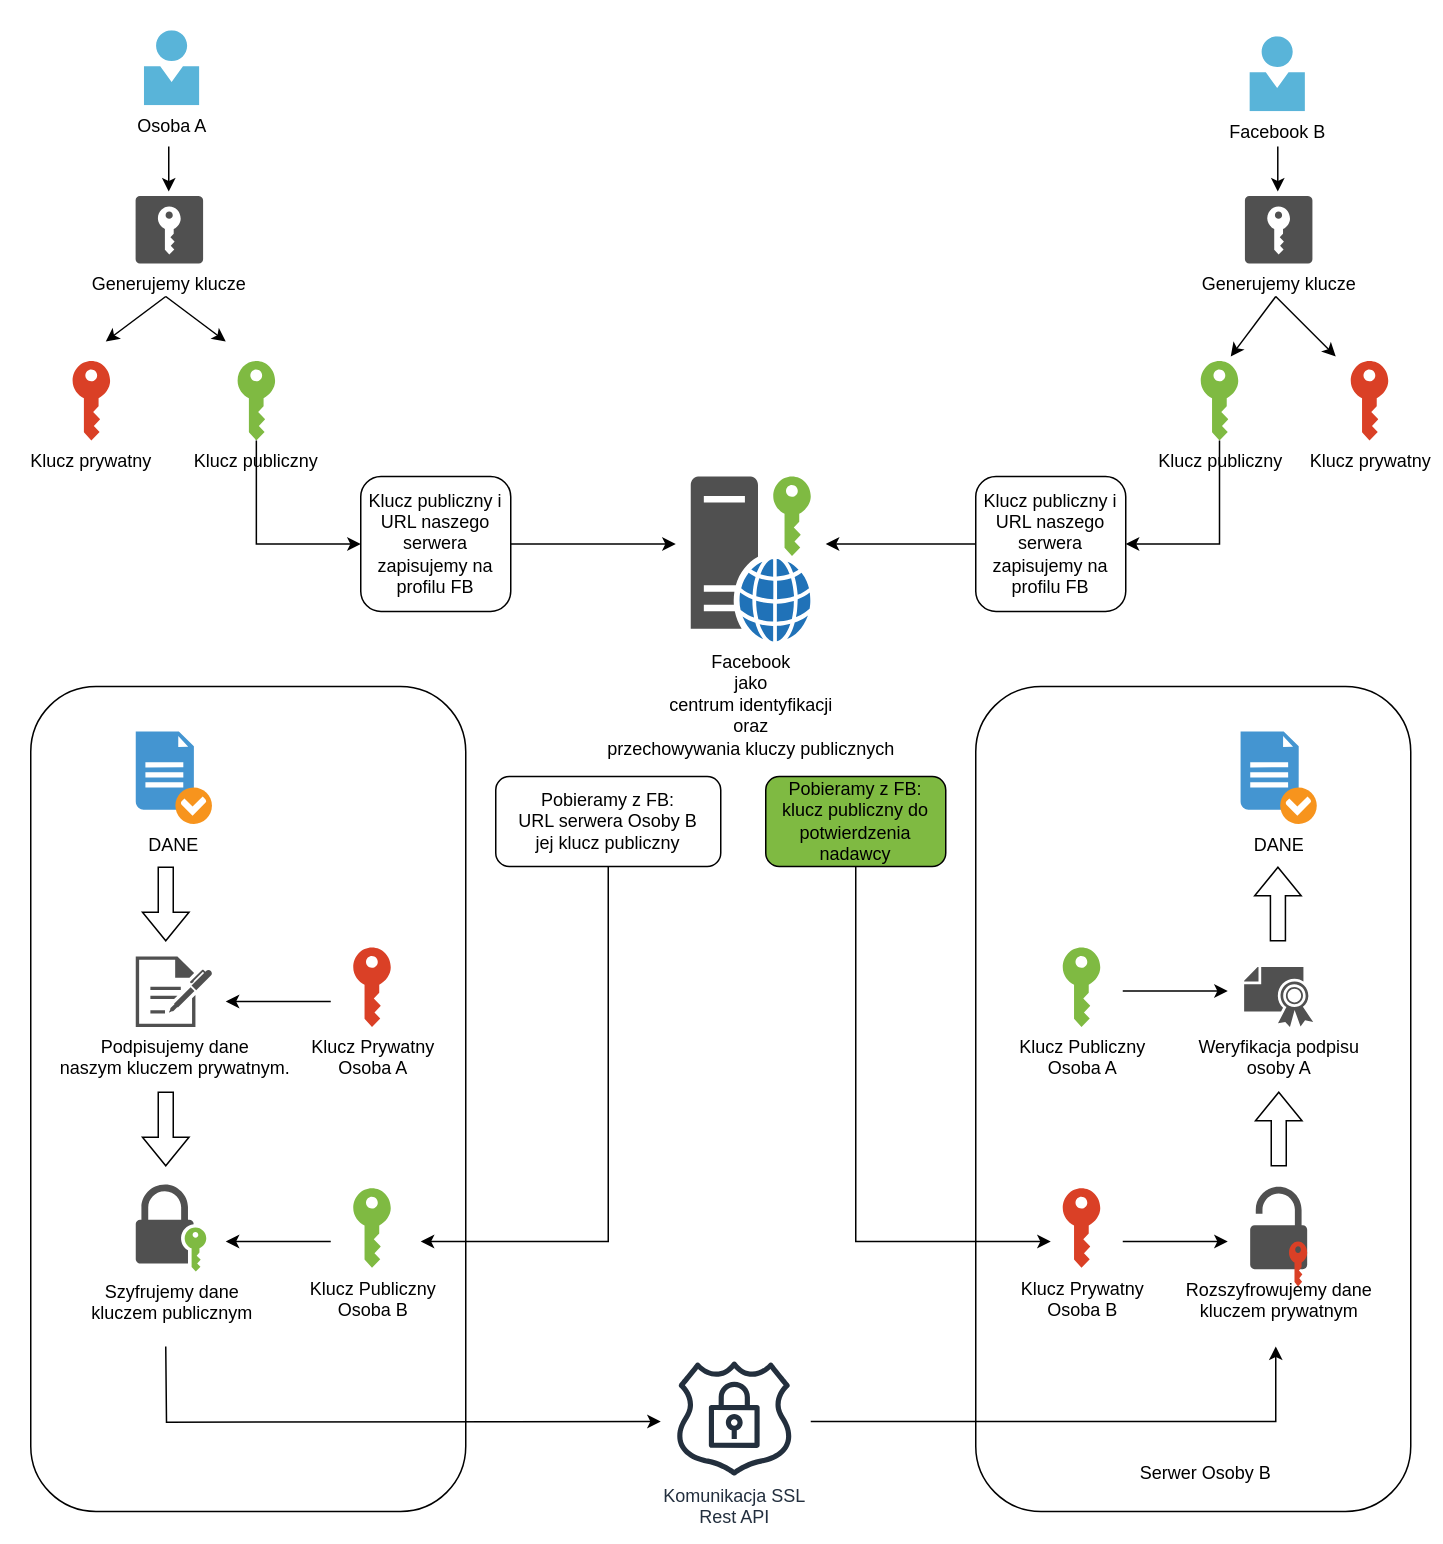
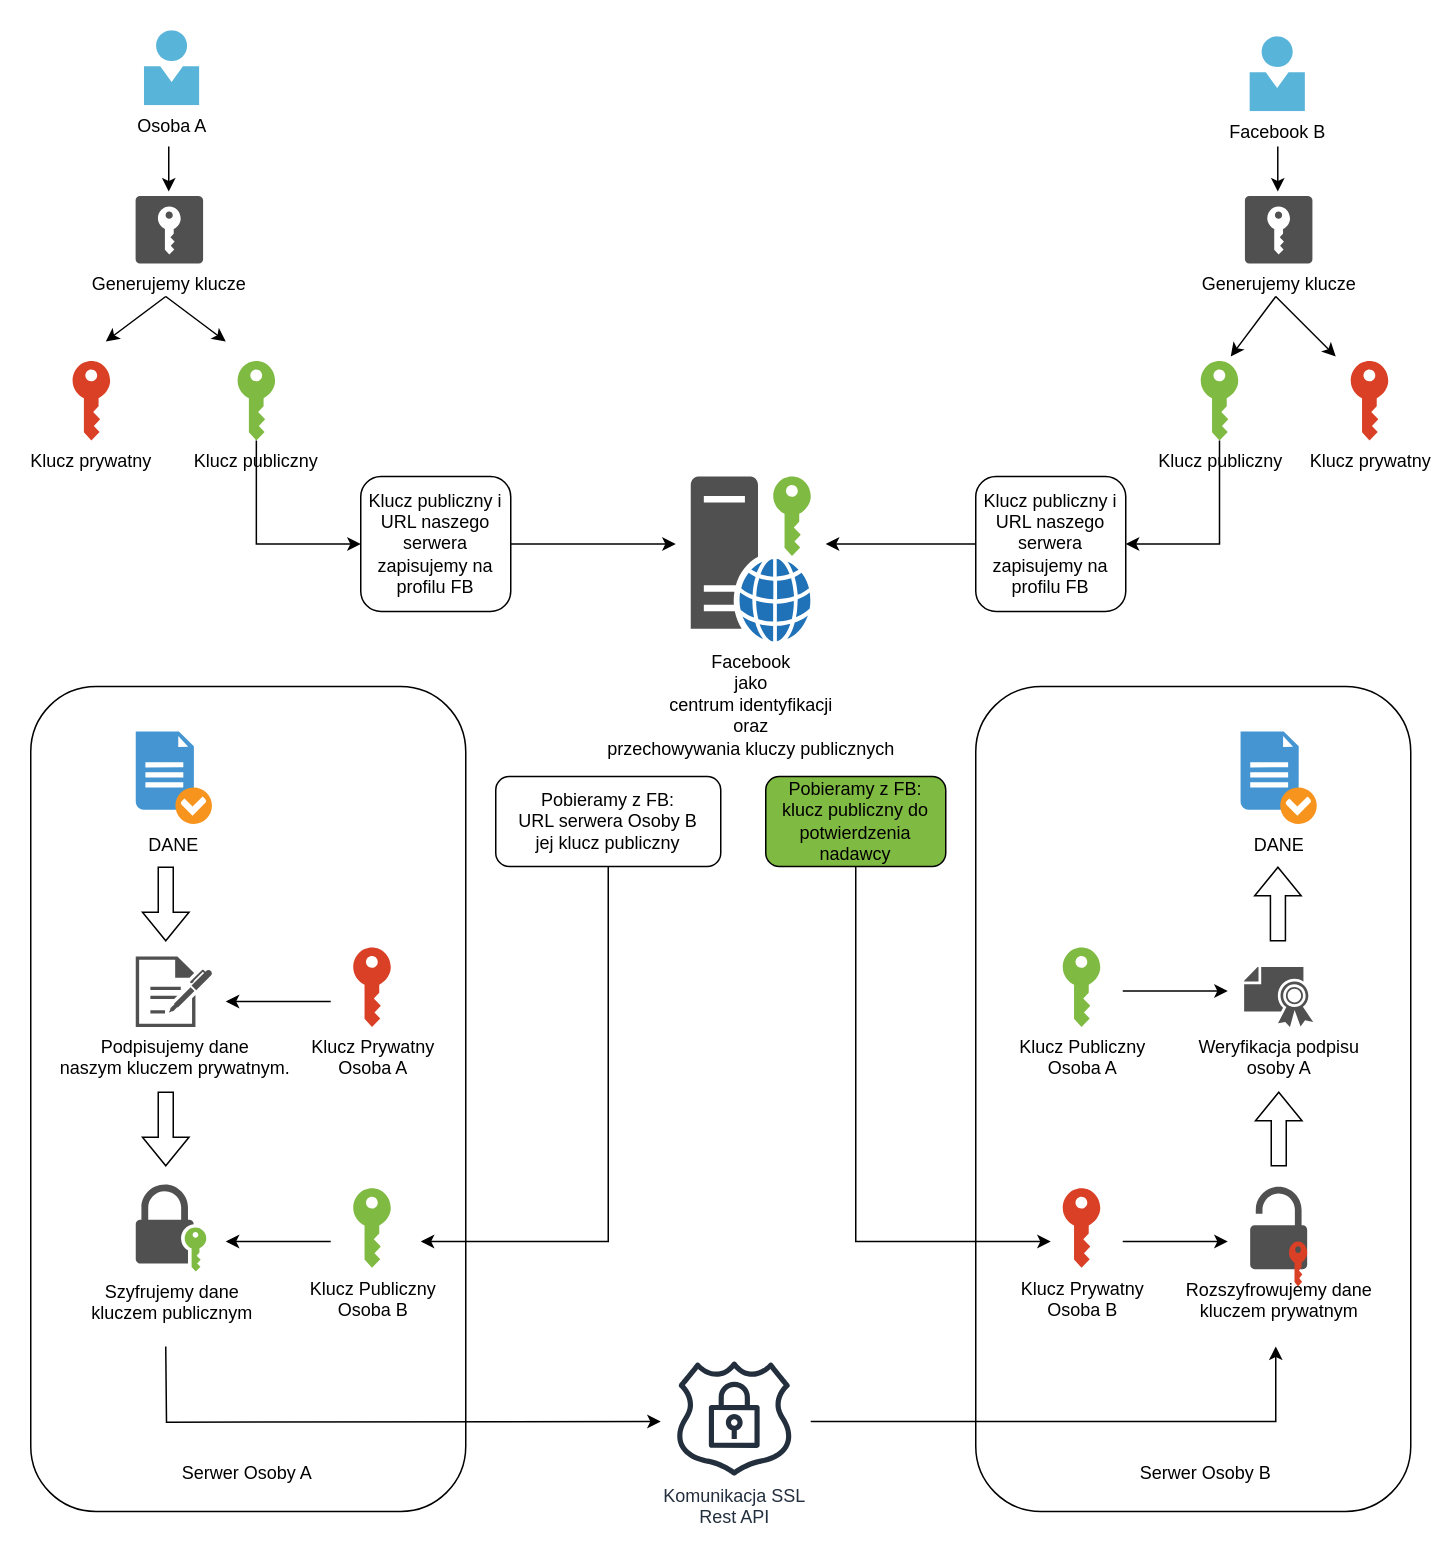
  <mxCell id="0" />
  <mxCell id="1" parent="0" />
  <mxCell id="2" value="" style="rounded=1;whiteSpace=wrap;html=1;" vertex="1" parent="1"><mxGeometry x="650" y="457" width="290" height="550" as="geometry" /></mxCell>
  <mxCell id="3" value="" style="rounded=1;whiteSpace=wrap;html=1;" vertex="1" parent="1"><mxGeometry x="20" y="457" width="290" height="550" as="geometry" /></mxCell>
  <mxCell id="4" value="Klucz Prywatny&lt;br&gt;Osoba A" style="sketch=0;pointerEvents=1;shadow=0;dashed=0;html=1;strokeColor=none;labelPosition=center;verticalLabelPosition=bottom;verticalAlign=top;outlineConnect=0;align=center;shape=mxgraph.office.security.key_permissions;fillColor=#DA4026;" vertex="1" parent="1"><mxGeometry x="235" y="631" width="25" height="53" as="geometry" /></mxCell>
  <mxCell id="5" value="Klucz Prywatny&lt;br&gt;Osoba B" style="sketch=0;pointerEvents=1;shadow=0;dashed=0;html=1;strokeColor=none;labelPosition=center;verticalLabelPosition=bottom;verticalAlign=top;outlineConnect=0;align=center;shape=mxgraph.office.security.key_permissions;fillColor=#DA4026;" vertex="1" parent="1"><mxGeometry x="708" y="791.5" width="25" height="53" as="geometry" /></mxCell>
  <mxCell id="6" value="Klucz Publiczny&lt;br&gt;Osoba B" style="sketch=0;pointerEvents=1;shadow=0;dashed=0;html=1;strokeColor=none;labelPosition=center;verticalLabelPosition=bottom;verticalAlign=top;outlineConnect=0;align=center;shape=mxgraph.office.security.key_permissions;fillColor=#7FBA42;" vertex="1" parent="1"><mxGeometry x="235" y="791.5" width="25" height="53" as="geometry" /></mxCell>
  <mxCell id="7" value="Klucz Publiczny&lt;br&gt;Osoba A" style="sketch=0;pointerEvents=1;shadow=0;dashed=0;html=1;strokeColor=none;labelPosition=center;verticalLabelPosition=bottom;verticalAlign=top;outlineConnect=0;align=center;shape=mxgraph.office.security.key_permissions;fillColor=#7FBA42;" vertex="1" parent="1"><mxGeometry x="708" y="631" width="25" height="53" as="geometry" /></mxCell>
  <mxCell id="8" value="DANE" style="shadow=0;dashed=0;html=1;strokeColor=none;fillColor=#4495D1;labelPosition=center;verticalLabelPosition=bottom;verticalAlign=top;align=center;outlineConnect=0;shape=mxgraph.veeam.checked_doc;" vertex="1" parent="1"><mxGeometry x="90" y="487" width="50.8" height="61.6" as="geometry" /></mxCell>
  <mxCell id="9" value="DANE" style="shadow=0;dashed=0;html=1;strokeColor=none;fillColor=#4495D1;labelPosition=center;verticalLabelPosition=bottom;verticalAlign=top;align=center;outlineConnect=0;shape=mxgraph.veeam.checked_doc;" vertex="1" parent="1"><mxGeometry x="826.55" y="487" width="50.8" height="61.6" as="geometry" /></mxCell>
  <mxCell id="10" value="Podpisujemy dane&lt;br&gt;naszym kluczem prywatnym." style="sketch=0;pointerEvents=1;shadow=0;dashed=0;html=1;strokeColor=none;fillColor=#505050;labelPosition=center;verticalLabelPosition=bottom;verticalAlign=top;outlineConnect=0;align=center;shape=mxgraph.office.concepts.sign_up;" vertex="1" parent="1"><mxGeometry x="90" y="637" width="51" height="47" as="geometry" /></mxCell>
  <mxCell id="11" value="" style="endArrow=classic;html=1;rounded=0;" edge="1" parent="1"><mxGeometry width="50" height="50" relative="1" as="geometry"><mxPoint x="220" y="667" as="sourcePoint" /><mxPoint x="150" y="667" as="targetPoint" /></mxGeometry></mxCell>
  <mxCell id="12" value="" style="shape=flexArrow;endArrow=classic;html=1;rounded=0;" edge="1" parent="1"><mxGeometry width="50" height="50" relative="1" as="geometry"><mxPoint x="110" y="577" as="sourcePoint" /><mxPoint x="110" y="627" as="targetPoint" /></mxGeometry></mxCell>
  <mxCell id="13" value="Szyfrujemy dane&lt;br&gt;kluczem publicznym" style="sketch=0;pointerEvents=1;shadow=0;dashed=0;html=1;strokeColor=none;fillColor=#505050;labelPosition=center;verticalLabelPosition=bottom;verticalAlign=top;outlineConnect=0;align=center;shape=mxgraph.office.security.lock_with_key_security_green;" vertex="1" parent="1"><mxGeometry x="90" y="789" width="47" height="58" as="geometry" /></mxCell>
  <mxCell id="14" value="" style="shape=flexArrow;endArrow=classic;html=1;rounded=0;" edge="1" parent="1"><mxGeometry width="50" height="50" relative="1" as="geometry"><mxPoint x="110" y="727" as="sourcePoint" /><mxPoint x="110" y="777" as="targetPoint" /></mxGeometry></mxCell>
  <mxCell id="15" value="" style="endArrow=classic;html=1;rounded=0;" edge="1" parent="1"><mxGeometry width="50" height="50" relative="1" as="geometry"><mxPoint x="220" y="827" as="sourcePoint" /><mxPoint x="150" y="827" as="targetPoint" /></mxGeometry></mxCell>
  <mxCell id="16" value="" style="group" vertex="1" connectable="0" parent="1"><mxGeometry x="460" y="317" width="80" height="110" as="geometry" /></mxCell>
  <mxCell id="17" value="" style="sketch=0;pointerEvents=1;shadow=0;dashed=0;html=1;strokeColor=none;labelPosition=center;verticalLabelPosition=bottom;verticalAlign=top;outlineConnect=0;align=center;shape=mxgraph.office.security.key_permissions;fillColor=#7FBA42;" vertex="1" parent="16"><mxGeometry x="55" width="25" height="53" as="geometry" /></mxCell>
  <mxCell id="18" value="Facebook&lt;br&gt;jako&lt;br&gt;centrum identyfikacji&lt;br&gt;oraz&lt;br&gt;przechowywania kluczy publicznych" style="sketch=0;pointerEvents=1;shadow=0;dashed=0;html=1;strokeColor=none;fillColor=#505050;labelPosition=center;verticalLabelPosition=bottom;verticalAlign=top;outlineConnect=0;align=center;shape=mxgraph.office.servers.web_server_blue;" vertex="1" parent="16"><mxGeometry width="80" height="110" as="geometry" /></mxCell>
  <mxCell id="19" value="" style="endArrow=none;html=1;rounded=0;startArrow=classic;startFill=1;endFill=0;" edge="1" parent="1"><mxGeometry width="50" height="50" relative="1" as="geometry"><mxPoint x="818" y="827" as="sourcePoint" /><mxPoint x="748" y="827" as="targetPoint" /></mxGeometry></mxCell>
  <mxCell id="20" value="" style="endArrow=none;html=1;rounded=0;startArrow=classic;startFill=1;endFill=0;" edge="1" parent="1"><mxGeometry width="50" height="50" relative="1" as="geometry"><mxPoint x="818" y="660" as="sourcePoint" /><mxPoint x="748" y="660" as="targetPoint" /></mxGeometry></mxCell>
  <mxCell id="21" value="Weryfikacja podpisu&lt;br&gt;osoby A" style="sketch=0;pointerEvents=1;shadow=0;dashed=0;html=1;strokeColor=none;fillColor=#505050;labelPosition=center;verticalLabelPosition=bottom;verticalAlign=top;outlineConnect=0;align=center;shape=mxgraph.office.security.certificate;" vertex="1" parent="1"><mxGeometry x="828.92" y="644" width="46.05" height="40" as="geometry" /></mxCell>
  <mxCell id="22" value="" style="group" vertex="1" connectable="0" parent="1"><mxGeometry x="832.95" y="790.5" width="38" height="66.5" as="geometry" /></mxCell>
  <mxCell id="23" value="Rozszyfrowujemy dane&lt;br&gt;kluczem prywatnym" style="sketch=0;pointerEvents=1;shadow=0;dashed=0;html=1;strokeColor=none;fillColor=#505050;labelPosition=center;verticalLabelPosition=bottom;verticalAlign=top;outlineConnect=0;align=center;shape=mxgraph.office.security.lock_unprotected;" vertex="1" parent="22"><mxGeometry width="38" height="55" as="geometry" /></mxCell>
  <mxCell id="24" value="" style="sketch=0;pointerEvents=1;shadow=0;dashed=0;html=1;strokeColor=none;labelPosition=center;verticalLabelPosition=bottom;verticalAlign=top;outlineConnect=0;align=center;shape=mxgraph.office.security.key_permissions;fillColor=#DA4026;" vertex="1" parent="22"><mxGeometry x="25.9" y="36.5" width="12.1" height="30" as="geometry" /></mxCell>
  <mxCell id="25" value="Komunikacja SSL&lt;br&gt;Rest API" style="sketch=0;outlineConnect=0;fontColor=#232F3E;gradientColor=none;fillColor=#232F3D;strokeColor=none;dashed=0;verticalLabelPosition=bottom;verticalAlign=top;align=center;html=1;fontSize=12;fontStyle=0;aspect=fixed;pointerEvents=1;shape=mxgraph.aws4.ssl_padlock;" vertex="1" parent="1"><mxGeometry x="450" y="907" width="78" height="76" as="geometry" /></mxCell>
  <mxCell id="26" style="edgeStyle=orthogonalEdgeStyle;rounded=0;orthogonalLoop=1;jettySize=auto;html=1;startArrow=classic;startFill=1;endArrow=none;endFill=0;" edge="1" parent="1"><mxGeometry relative="1" as="geometry"><mxPoint x="110" y="897" as="targetPoint" /><mxPoint x="440" y="947" as="sourcePoint" /></mxGeometry></mxCell>
  <mxCell id="27" style="edgeStyle=orthogonalEdgeStyle;rounded=0;orthogonalLoop=1;jettySize=auto;html=1;startArrow=classic;startFill=1;endArrow=none;endFill=0;" edge="1" parent="1"><mxGeometry relative="1" as="geometry"><mxPoint x="540" y="947" as="targetPoint" /><mxPoint x="850" y="897" as="sourcePoint" /><Array as="points"><mxPoint x="850" y="947" /></Array></mxGeometry></mxCell>
  <mxCell id="28" value="" style="shape=flexArrow;endArrow=classic;html=1;rounded=0;" edge="1" parent="1"><mxGeometry width="50" height="50" relative="1" as="geometry"><mxPoint x="852" y="777" as="sourcePoint" /><mxPoint x="852" y="727" as="targetPoint" /></mxGeometry></mxCell>
  <mxCell id="29" value="" style="shape=flexArrow;endArrow=classic;html=1;rounded=0;" edge="1" parent="1"><mxGeometry width="50" height="50" relative="1" as="geometry"><mxPoint x="851.45" y="627" as="sourcePoint" /><mxPoint x="851.45" y="577" as="targetPoint" /></mxGeometry></mxCell>
  <mxCell id="30" style="edgeStyle=orthogonalEdgeStyle;rounded=0;orthogonalLoop=1;jettySize=auto;html=1;exitX=0.5;exitY=1;exitDx=0;exitDy=0;startArrow=none;startFill=0;endArrow=classic;endFill=1;" edge="1" parent="1" source="31"><mxGeometry relative="1" as="geometry"><mxPoint x="280" y="827" as="targetPoint" /><Array as="points"><mxPoint x="405" y="827" /></Array></mxGeometry></mxCell>
  <mxCell id="31" value="Pobieramy z FB:&lt;br&gt;URL serwera Osoby B&lt;br&gt;jej klucz publiczny" style="rounded=1;whiteSpace=wrap;html=1;" vertex="1" parent="1"><mxGeometry x="330" y="517" width="150" height="60" as="geometry" /></mxCell>
  <mxCell id="32" style="edgeStyle=orthogonalEdgeStyle;rounded=0;orthogonalLoop=1;jettySize=auto;html=1;exitX=0.5;exitY=1;exitDx=0;exitDy=0;startArrow=none;startFill=0;endArrow=classic;endFill=1;" edge="1" parent="1" source="33"><mxGeometry relative="1" as="geometry"><mxPoint x="700" y="827" as="targetPoint" /><Array as="points"><mxPoint x="570" y="827" /></Array></mxGeometry></mxCell>
  <mxCell id="33" value="Pobieramy z FB:&lt;br&gt;klucz publiczny do potwierdzenia nadawcy" style="rounded=1;whiteSpace=wrap;html=1;fillColor=#7fba42;" vertex="1" parent="1"><mxGeometry x="510" y="517" width="120" height="60" as="geometry" /></mxCell>
  <mxCell id="34" value="Osoba A" style="sketch=0;aspect=fixed;html=1;points=[];align=center;image;fontSize=12;image=img/lib/mscae/Person.svg;" vertex="1" parent="1"><mxGeometry x="95.9" y="20" width="37" height="50" as="geometry" /></mxCell>
  <mxCell id="35" value="Facebook B" style="sketch=0;aspect=fixed;html=1;points=[];align=center;image;fontSize=12;image=img/lib/mscae/Person.svg;" vertex="1" parent="1"><mxGeometry x="832.95" y="24" width="37" height="50" as="geometry" /></mxCell>
  <mxCell id="36" value="Generujemy klucze" style="sketch=0;pointerEvents=1;shadow=0;dashed=0;html=1;strokeColor=none;fillColor=#505050;labelPosition=center;verticalLabelPosition=bottom;verticalAlign=top;outlineConnect=0;align=center;shape=mxgraph.office.security.management_role;" vertex="1" parent="1"><mxGeometry x="89.9" y="130" width="45" height="45" as="geometry" /></mxCell>
  <mxCell id="37" value="Generujemy klucze" style="sketch=0;pointerEvents=1;shadow=0;dashed=0;html=1;strokeColor=none;fillColor=#505050;labelPosition=center;verticalLabelPosition=bottom;verticalAlign=top;outlineConnect=0;align=center;shape=mxgraph.office.security.management_role;" vertex="1" parent="1"><mxGeometry x="829.45" y="130" width="45" height="45" as="geometry" /></mxCell>
  <mxCell id="38" value="Klucz prywatny" style="sketch=0;pointerEvents=1;shadow=0;dashed=0;html=1;strokeColor=none;labelPosition=center;verticalLabelPosition=bottom;verticalAlign=top;outlineConnect=0;align=center;shape=mxgraph.office.security.key_permissions;fillColor=#DA4026;" vertex="1" parent="1"><mxGeometry x="47.9" y="240" width="25" height="53" as="geometry" /></mxCell>
  <mxCell id="39" value="Klucz publiczny" style="sketch=0;pointerEvents=1;shadow=0;dashed=0;html=1;strokeColor=none;labelPosition=center;verticalLabelPosition=bottom;verticalAlign=top;outlineConnect=0;align=center;shape=mxgraph.office.security.key_permissions;fillColor=#7FBA42;" vertex="1" parent="1"><mxGeometry x="157.9" y="240" width="25" height="53" as="geometry" /></mxCell>
  <mxCell id="40" value="Klucz publiczny" style="sketch=0;pointerEvents=1;shadow=0;dashed=0;html=1;strokeColor=none;labelPosition=center;verticalLabelPosition=bottom;verticalAlign=top;outlineConnect=0;align=center;shape=mxgraph.office.security.key_permissions;fillColor=#7FBA42;" vertex="1" parent="1"><mxGeometry x="800" y="240" width="25" height="53" as="geometry" /></mxCell>
  <mxCell id="41" value="Klucz prywatny" style="sketch=0;pointerEvents=1;shadow=0;dashed=0;html=1;strokeColor=none;labelPosition=center;verticalLabelPosition=bottom;verticalAlign=top;outlineConnect=0;align=center;shape=mxgraph.office.security.key_permissions;fillColor=#DA4026;" vertex="1" parent="1"><mxGeometry x="900" y="240" width="25" height="53" as="geometry" /></mxCell>
  <mxCell id="42" style="edgeStyle=orthogonalEdgeStyle;rounded=0;orthogonalLoop=1;jettySize=auto;html=1;exitX=0;exitY=0.5;exitDx=0;exitDy=0;startArrow=classic;startFill=1;endArrow=none;endFill=0;" edge="1" parent="1" source="44" target="39"><mxGeometry relative="1" as="geometry" /></mxCell>
  <mxCell id="43" style="edgeStyle=orthogonalEdgeStyle;rounded=0;orthogonalLoop=1;jettySize=auto;html=1;exitX=1;exitY=0.5;exitDx=0;exitDy=0;startArrow=none;startFill=0;endArrow=classic;endFill=1;" edge="1" parent="1" source="44"><mxGeometry relative="1" as="geometry"><mxPoint x="450" y="362" as="targetPoint" /></mxGeometry></mxCell>
  <mxCell id="44" value="Klucz publiczny i URL naszego serwera zapisujemy na profilu FB" style="rounded=1;whiteSpace=wrap;html=1;" vertex="1" parent="1"><mxGeometry x="240" y="317" width="100" height="90" as="geometry" /></mxCell>
  <mxCell id="45" style="edgeStyle=orthogonalEdgeStyle;rounded=0;orthogonalLoop=1;jettySize=auto;html=1;exitX=1;exitY=0.5;exitDx=0;exitDy=0;startArrow=classic;startFill=1;endArrow=none;endFill=0;" edge="1" parent="1" source="47" target="40"><mxGeometry relative="1" as="geometry" /></mxCell>
  <mxCell id="46" style="edgeStyle=orthogonalEdgeStyle;rounded=0;orthogonalLoop=1;jettySize=auto;html=1;exitX=0;exitY=0.5;exitDx=0;exitDy=0;startArrow=none;startFill=0;endArrow=classic;endFill=1;" edge="1" parent="1" source="47"><mxGeometry relative="1" as="geometry"><mxPoint x="550" y="362" as="targetPoint" /></mxGeometry></mxCell>
  <mxCell id="47" value="Klucz publiczny i URL naszego serwera zapisujemy na profilu FB" style="rounded=1;whiteSpace=wrap;html=1;" vertex="1" parent="1"><mxGeometry x="650" y="317" width="100" height="90" as="geometry" /></mxCell>
  <mxCell id="48" value="" style="endArrow=classic;html=1;rounded=0;" edge="1" parent="1"><mxGeometry width="50" height="50" relative="1" as="geometry"><mxPoint x="112" y="97" as="sourcePoint" /><mxPoint x="112" y="127" as="targetPoint" /></mxGeometry></mxCell>
  <mxCell id="49" value="" style="endArrow=classic;html=1;rounded=0;" edge="1" parent="1"><mxGeometry width="50" height="50" relative="1" as="geometry"><mxPoint x="851.36" y="97" as="sourcePoint" /><mxPoint x="851.36" y="127" as="targetPoint" /></mxGeometry></mxCell>
  <mxCell id="50" value="" style="endArrow=classic;html=1;rounded=0;" edge="1" parent="1"><mxGeometry width="50" height="50" relative="1" as="geometry"><mxPoint x="110" y="197" as="sourcePoint" /><mxPoint x="70" y="227" as="targetPoint" /></mxGeometry></mxCell>
  <mxCell id="51" value="" style="endArrow=classic;html=1;rounded=0;" edge="1" parent="1"><mxGeometry width="50" height="50" relative="1" as="geometry"><mxPoint x="110" y="197" as="sourcePoint" /><mxPoint x="150" y="227" as="targetPoint" /></mxGeometry></mxCell>
  <mxCell id="52" value="" style="endArrow=classic;html=1;rounded=0;" edge="1" parent="1"><mxGeometry width="50" height="50" relative="1" as="geometry"><mxPoint x="850" y="197" as="sourcePoint" /><mxPoint x="820" y="237" as="targetPoint" /></mxGeometry></mxCell>
  <mxCell id="53" value="" style="endArrow=classic;html=1;rounded=0;" edge="1" parent="1"><mxGeometry width="50" height="50" relative="1" as="geometry"><mxPoint x="850" y="197" as="sourcePoint" /><mxPoint x="890" y="237" as="targetPoint" /></mxGeometry></mxCell>
+ <mxCell id="54" value="Serwer Osoby A" style="text;html=1;strokeColor=none;fillColor=none;align=center;verticalAlign=middle;whiteSpace=wrap;rounded=0;" vertex="1" parent="1"><mxGeometry x="111.45" y="967" width="107.1" height="30" as="geometry" /></mxCell>
  <mxCell id="55" value="Serwer Osoby B" style="text;html=1;strokeColor=none;fillColor=none;align=center;verticalAlign=middle;whiteSpace=wrap;rounded=0;" vertex="1" parent="1"><mxGeometry x="750" y="967" width="107.1" height="30" as="geometry" /></mxCell>
